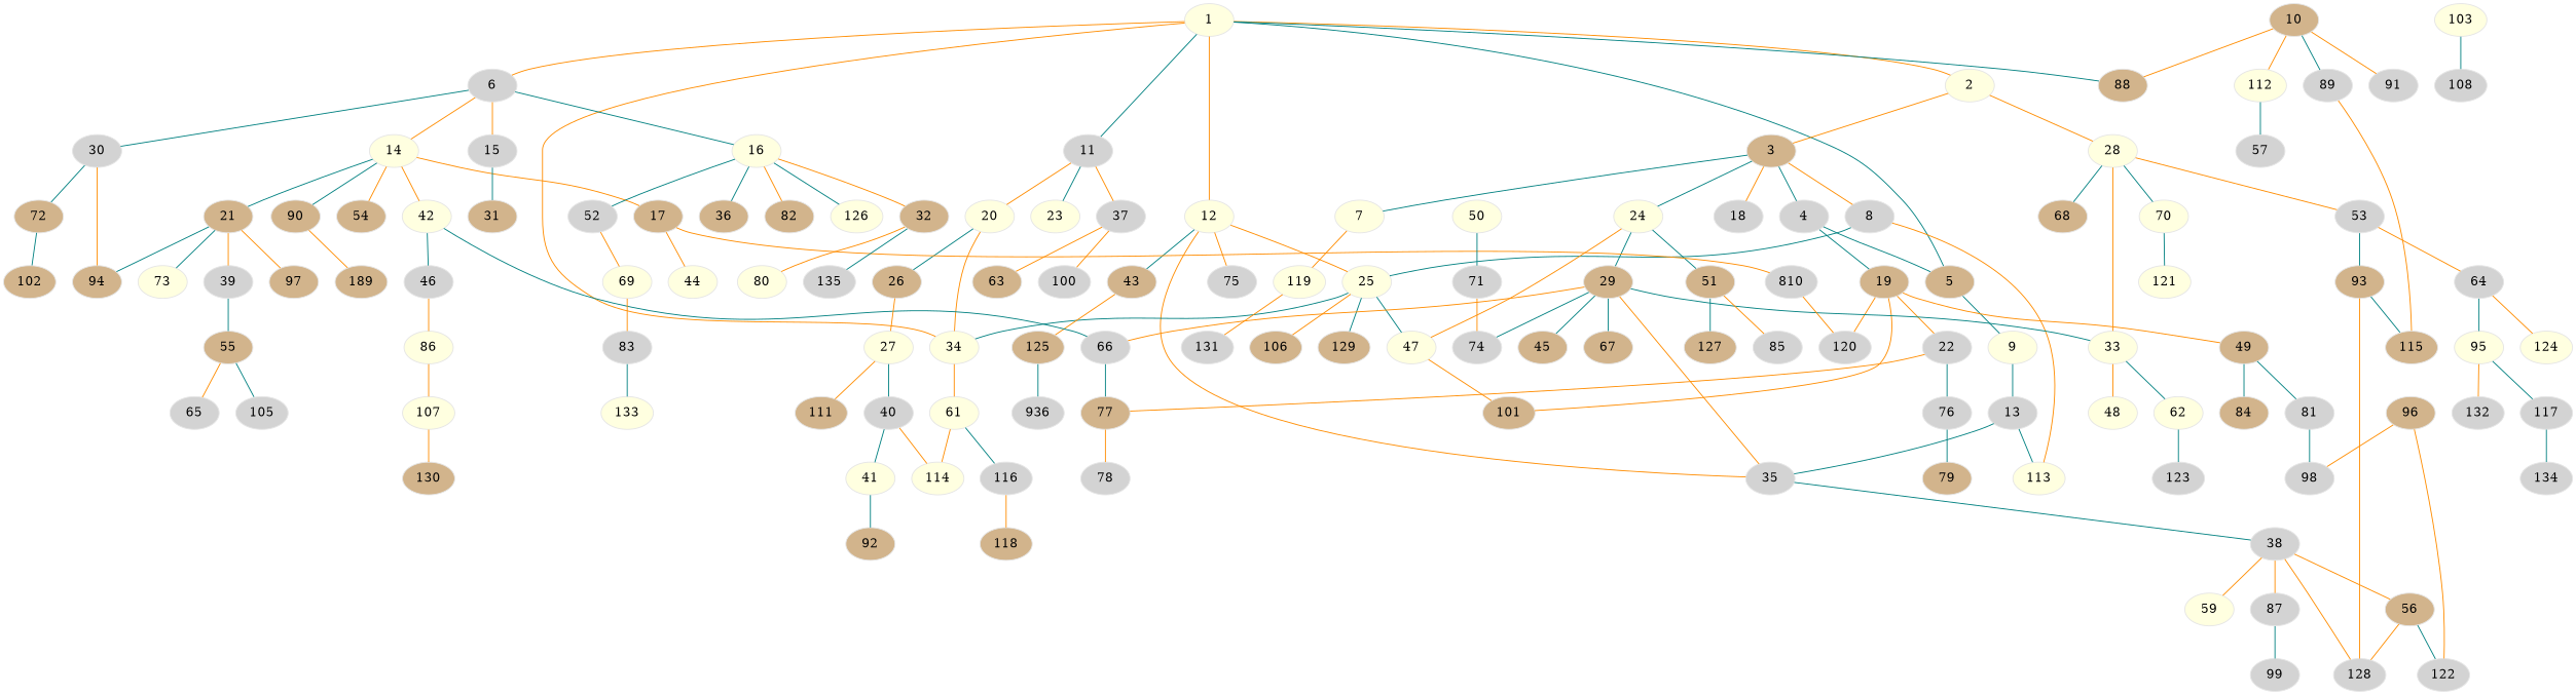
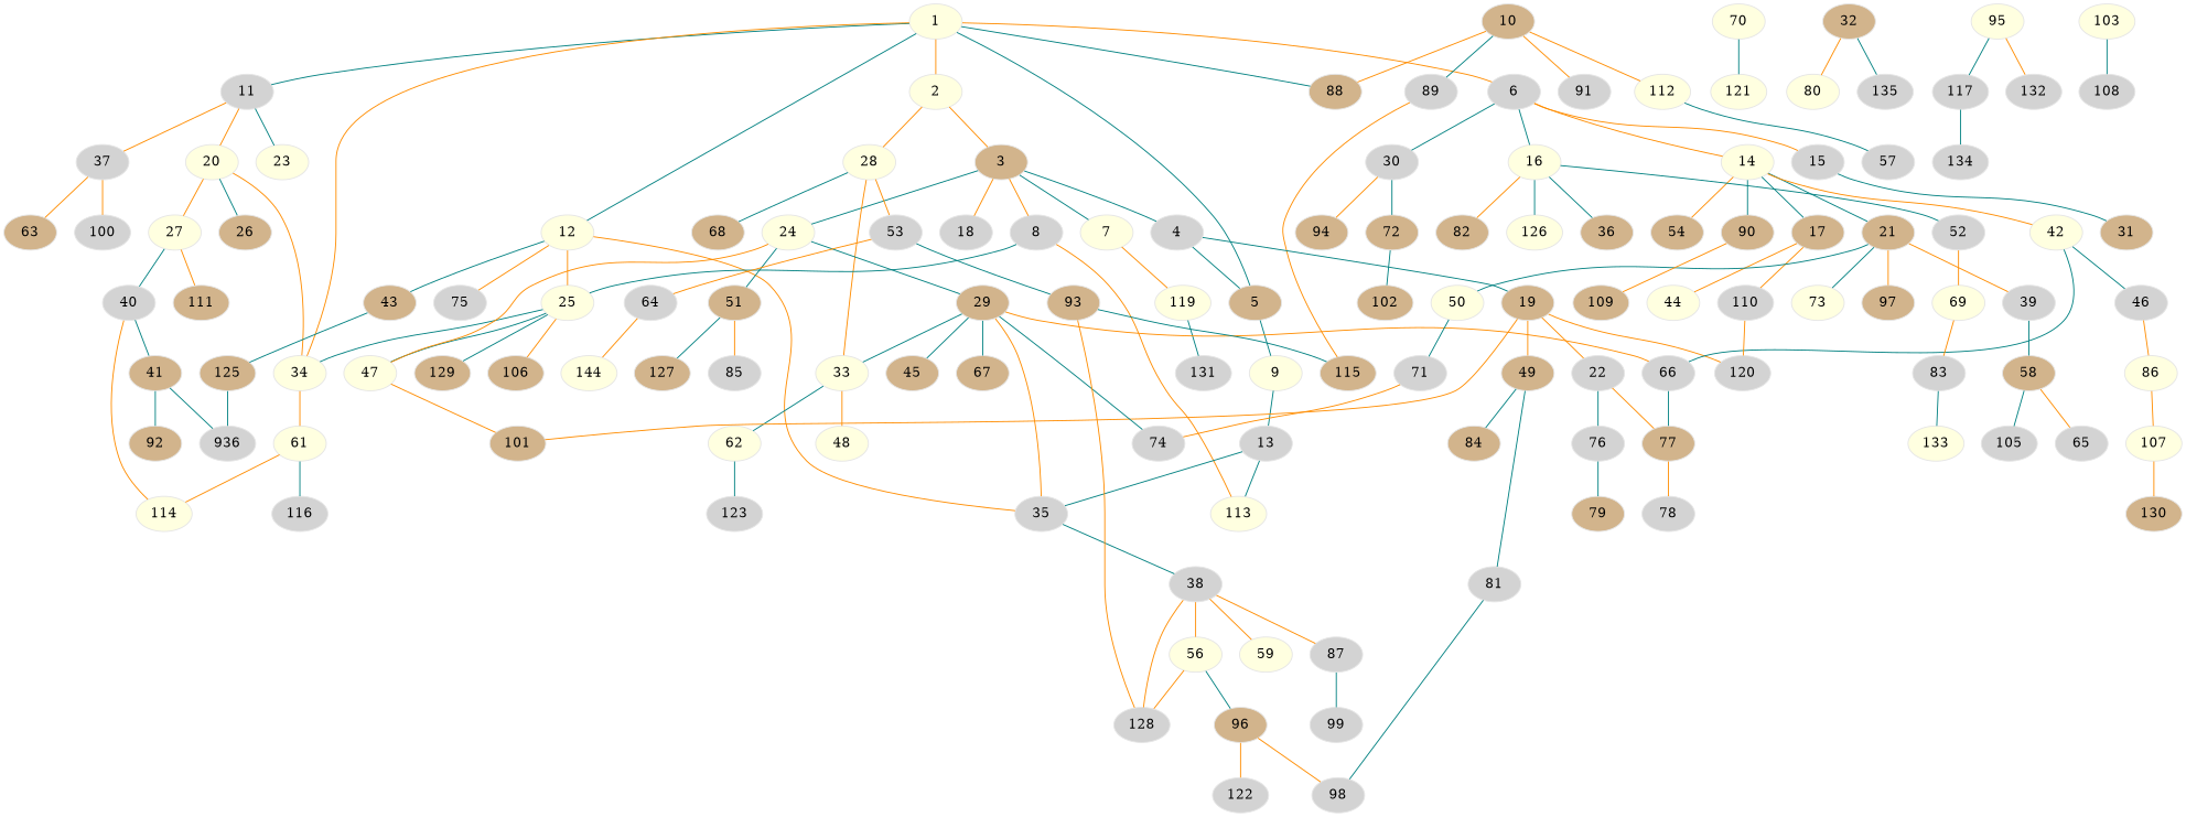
  graph {
    node [color=gray90 fillcolor=lightgrey style=filled]
    edge [color=darkorange]
    1 [fillcolor=lightyellow]
    2 [fillcolor=lightyellow]
    5 [fillcolor=tan]
    6
    11
    12 [fillcolor=lightyellow]
    34 [fillcolor=lightyellow]
    88 [fillcolor=tan]
    3 [fillcolor=tan]
    28 [fillcolor=lightyellow]
    9 [fillcolor=lightyellow]
    14 [fillcolor=lightyellow]
    15
    16 [fillcolor=lightyellow]
    30
    10 [fillcolor=tan]
    89
    91
    112 [fillcolor=lightyellow]
    20 [fillcolor=lightyellow]
    23 [fillcolor=lightyellow]
    37
    25 [fillcolor=lightyellow]
    35
    43 [fillcolor=tan]
    75
    61 [fillcolor=lightyellow]
    4
    7 [fillcolor=lightyellow]
    8
    18
    24 [fillcolor=lightyellow]
    33 [fillcolor=lightyellow]
    53
    68 [fillcolor=tan]
    70 [fillcolor=lightyellow]
    19 [fillcolor=tan]
    119 [fillcolor=lightyellow]
    113 [fillcolor=lightyellow]
    29 [fillcolor=tan]
    47 [fillcolor=lightyellow]
    51 [fillcolor=tan]
    22
    49 [fillcolor=tan]
    101 [fillcolor=tan]
    120
    13
    17 [fillcolor=tan]
    21 [fillcolor=tan]
    42 [fillcolor=lightyellow]
    54 [fillcolor=tan]
    90 [fillcolor=tan]
    31 [fillcolor=tan]
    32 [fillcolor=tan]
    36 [fillcolor=tan]
    52
    82 [fillcolor=tan]
    126 [fillcolor=lightyellow]
    72 [fillcolor=tan]
    94 [fillcolor=tan]
    131
    106 [fillcolor=tan]
    129 [fillcolor=tan]
    115 [fillcolor=tan]
    57
    26 [fillcolor=tan]
    63 [fillcolor=tan]
    100
    38
    125 [fillcolor=tan]
    44 [fillcolor=lightyellow]
-   110 [label=810]
+   110
    39
    50 [fillcolor=lightyellow]
    73 [fillcolor=lightyellow]
    97 [fillcolor=tan]
    66
    46
-   109 [fillcolor=tan label=189]
+   109 [fillcolor=tan]
    80 [fillcolor=lightyellow]
    135
    69 [fillcolor=lightyellow]
    76
    77 [fillcolor=tan]
    81
    84 [fillcolor=tan]
    27 [fillcolor=lightyellow]
-   55 [fillcolor=tan]
+   55 [fillcolor=tan label=58]
    71
    79 [fillcolor=tan]
    78
    45 [fillcolor=tan]
    67 [fillcolor=tan]
    74
    85
    127 [fillcolor=tan]
    40
    111 [fillcolor=tan]
-   41 [fillcolor=lightyellow]
+   41 [fillcolor=tan]
    114 [fillcolor=lightyellow]
    48 [fillcolor=lightyellow]
    62 [fillcolor=lightyellow]
    64
    93 [fillcolor=tan]
    121 [fillcolor=lightyellow]
    102 [fillcolor=tan]
    123
    116
-   56 [fillcolor=tan]
+   56 [fillcolor=lightyellow]
    59 [fillcolor=lightyellow]
    87
    128
    96 [fillcolor=tan]
    99
    65
    105
    92 [fillcolor=tan]
    n118 [label=936]
    86 [fillcolor=lightyellow]
    107 [fillcolor=lightyellow]
    98
    83
    95 [fillcolor=lightyellow]
-   124 [fillcolor=lightyellow]
+   124 [fillcolor=lightyellow label=144]
    122
    103 [fillcolor=lightyellow]
    108
-   118 [fillcolor=tan]
    117
    132
    133 [fillcolor=lightyellow]
    130 [fillcolor=tan]
    134
    1 -- 2
    1 -- 5 [color=teal]
    1 -- 6
    1 -- 11 [color=teal]
-   1 -- 12
+   1 -- 12 [color=teal]
    1 -- 34
    1 -- 88 [color=teal]
    2 -- 3
    2 -- 28
    5 -- 9 [color=teal]
    6 -- 14
    6 -- 15
    6 -- 16 [color=teal]
    6 -- 30 [color=teal]
    11 -- 20
    11 -- 23 [color=teal]
    11 -- 37
    12 -- 25
    12 -- 35
    12 -- 43 [color=teal]
    12 -- 75
    34 -- 61
    3 -- 4 [color=teal]
    3 -- 7 [color=teal]
    3 -- 8
    3 -- 18
    3 -- 24 [color=teal]
    28 -- 33
    28 -- 53
    28 -- 68 [color=teal]
-   28 -- 70 [color=teal]
    9 -- 13 [color=teal]
-   14 -- 17
+   14 -- 17 [color=teal]
    14 -- 21 [color=teal]
    14 -- 42
    14 -- 54
    14 -- 90 [color=teal]
    15 -- 31 [color=teal]
-   16 -- 32
    16 -- 36 [color=teal]
    16 -- 52 [color=teal]
    16 -- 82
    16 -- 126 [color=teal]
    30 -- 72 [color=teal]
    30 -- 94
    10 -- 88
    10 -- 89 [color=teal]
    10 -- 91
    10 -- 112
    89 -- 115
    112 -- 57 [color=teal]
    20 -- 34
    20 -- 26 [color=teal]
    37 -- 63
    37 -- 100
    25 -- 34 [color=teal]
    25 -- 47 [color=teal]
    25 -- 106
    25 -- 129 [color=teal]
    35 -- 38 [color=teal]
-   43 -- 125
+   43 -- 125 [color=teal]
    61 -- 114
    61 -- 116 [color=teal]
    4 -- 5 [color=teal]
    4 -- 19 [color=teal]
    7 -- 119
    8 -- 25 [color=teal]
    8 -- 113
    24 -- 29 [color=teal]
    24 -- 47
    24 -- 51 [color=teal]
    33 -- 48
    33 -- 62 [color=teal]
    53 -- 64
    53 -- 93 [color=teal]
    70 -- 121 [color=teal]
    19 -- 22
    19 -- 49
    19 -- 101
    19 -- 120
-   119 -- 131
+   119 -- 131 [color=teal]
    29 -- 35
    29 -- 33 [color=teal]
    29 -- 66
    29 -- 45 [color=teal]
    29 -- 67 [color=teal]
    29 -- 74 [color=teal]
    47 -- 101
    51 -- 85
    51 -- 127 [color=teal]
    22 -- 76 [color=teal]
    22 -- 77
    49 -- 81 [color=teal]
    49 -- 84 [color=teal]
    13 -- 35 [color=teal]
    13 -- 113 [color=teal]
    17 -- 44
    17 -- 110
    21 -- 39
-   21 -- 94 [color=teal]
+   21 -- 50 [color=teal]
    21 -- 73 [color=teal]
    21 -- 97
    42 -- 66 [color=teal]
    42 -- 46 [color=teal]
    90 -- 109
    32 -- 80
    32 -- 135 [color=teal]
    52 -- 69
    72 -- 102 [color=teal]
-   26 -- 27
+   20 -- 27
    38 -- 56
    38 -- 59
    38 -- 87
    38 -- 128
    125 -- n118 [color=teal]
    110 -- 120
    39 -- 55 [color=teal]
    50 -- 71 [color=teal]
    66 -- 77 [color=teal]
    46 -- 86
    69 -- 83
    76 -- 79 [color=teal]
    77 -- 78
    81 -- 98 [color=teal]
    27 -- 40 [color=teal]
    27 -- 111
    55 -- 65
    55 -- 105 [color=teal]
    71 -- 74
    40 -- 41 [color=teal]
    40 -- 114
    41 -- 92 [color=teal]
+   41 -- n118 [color=teal]
    62 -- 123 [color=teal]
-   64 -- 95 [color=teal]
    64 -- 124
    93 -- 115 [color=teal]
    93 -- 128
-   116 -- 118
    56 -- 128
-   56 -- 122 [color=teal]
+   56 -- 96 [color=teal]
    87 -- 99 [color=teal]
    96 -- 98
    96 -- 122
    86 -- 107
    107 -- 130
    83 -- 133 [color=teal]
    95 -- 117 [color=teal]
    95 -- 132
    103 -- 108 [color=teal]
    117 -- 134 [color=teal]
  }
